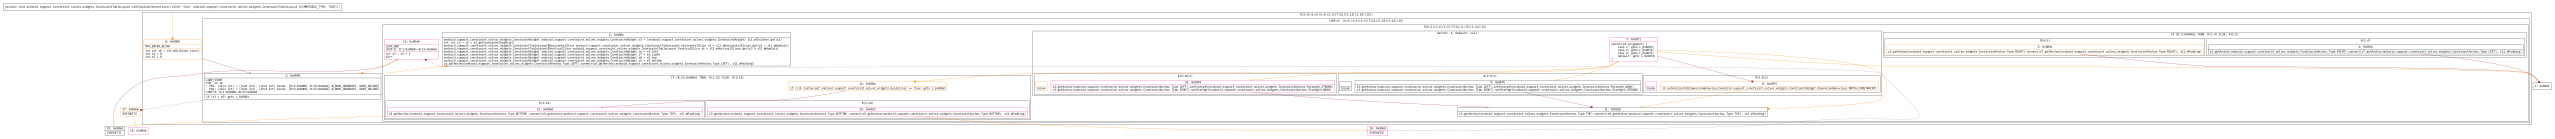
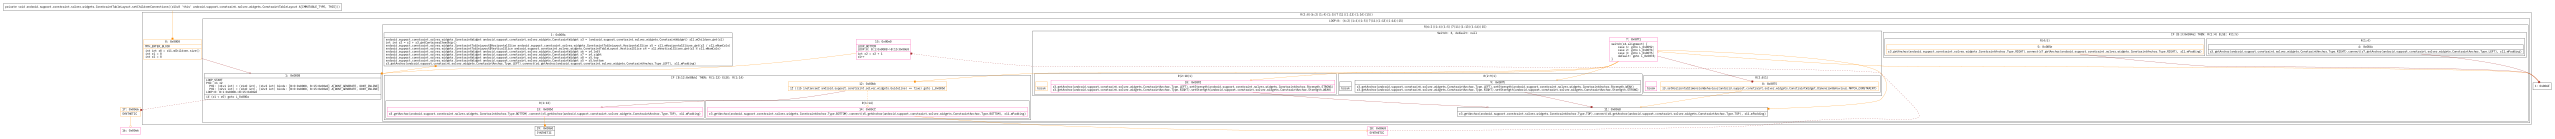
  digraph {
    fontname="IBM Plex Mono"
    node [color=black fontname="IBM Plex Mono" shape=record]
    edge [arrowhead=odot color=darkorange fontname="IBM Plex Mono"]
    n1 [label="{4\:\ 0x004c|r3.getAnchor(android.support.constraint.solver.widgets.ConstraintAnchor.Type.RIGHT).connect(r7.getAnchor(android.support.constraint.solver.widgets.ConstraintAnchor.Type.LEFT), r11.mPadding)\l}"]
    n2 [color=darkorange label="{5\:\ 0x005e|r3.getAnchor(android.support.constraint.solver.widgets.ConstraintAnchor.Type.RIGHT).connect(r7.getAnchor(android.support.constraint.solver.widgets.ConstraintAnchor.Type.RIGHT), r11.mPadding)\l}"]
    n3 [color=deeppink label="{10\:\ 0x0092|r3.getAnchor(android.support.constraint.solver.widgets.ConstraintAnchor.Type.LEFT).setStrength(android.support.constraint.solver.widgets.ConstraintAnchor.Strength.STRONG)\lr3.getAnchor(android.support.constraint.solver.widgets.ConstraintAnchor.Type.RIGHT).setStrength(android.support.constraint.solver.widgets.ConstraintAnchor.Strength.WEAK)\l}"]
    n4 [color=darkorange label="{|break\l}"]
    n5 [label="{9\:\ 0x007b|r3.getAnchor(android.support.constraint.solver.widgets.ConstraintAnchor.Type.LEFT).setStrength(android.support.constraint.solver.widgets.ConstraintAnchor.Strength.WEAK)\lr3.getAnchor(android.support.constraint.solver.widgets.ConstraintAnchor.Type.RIGHT).setStrength(android.support.constraint.solver.widgets.ConstraintAnchor.Strength.STRONG)\l}"]
    n6 [label="{|break\l}"]
    n7 [color=darkorange label="{8\:\ 0x0075|r3.setHorizontalDimensionBehaviour(android.support.constraint.solver.widgets.ConstraintWidget.DimensionBehaviour.MATCH_CONSTRAINT)\l}"]
    n8 [color=deeppink label="{|break\l}"]
    n9 [color=deeppink label="{7\:\ 0x0071|switch(r4.alignment) \{\l    case 1: goto L_0x0092;\l    case 2: goto L_0x007b;\l    case 3: goto L_0x0075;\l    default: goto L_0x0074;\l\}\l}"]
    n10 [color=deeppink label="{13\:\ 0x00bd|r3.getAnchor(android.support.constraint.solver.widgets.ConstraintAnchor.Type.BOTTOM).connect(r5.getAnchor(android.support.constraint.solver.widgets.ConstraintAnchor.Type.TOP), r11.mPadding)\l}"]
    n11 [color=deeppink label="{14\:\ 0x00cf|r3.getAnchor(android.support.constraint.solver.widgets.ConstraintAnchor.Type.BOTTOM).connect(r5.getAnchor(android.support.constraint.solver.widgets.ConstraintAnchor.Type.BOTTOM), r11.mPadding)\l}"]
    n12 [color=darkorange label="{12\:\ 0x00bb|if ((r5 instanceof android.support.constraint.solver.widgets.Guideline) == true) goto L_0x00bd\l}"]
    n13 [label="{2\:\ 0x000a|android.support.constraint.solver.widgets.ConstraintWidget android.support.constraint.solver.widgets.ConstraintWidget r3 = (android.support.constraint.solver.widgets.ConstraintWidget) r11.mChildren.get(r1)\lint int r2 = r2 + r3.getContainerItemSkip()\landroid.support.constraint.solver.widgets.ConstraintTableLayout$HorizontalSlice android.support.constraint.solver.widgets.ConstraintTableLayout.HorizontalSlice r5 = r11.mHorizontalSlices.get(r2 \/ r11.mNumCols)\landroid.support.constraint.solver.widgets.ConstraintTableLayout$VerticalSlice android.support.constraint.solver.widgets.ConstraintTableLayout.VerticalSlice r4 = r11.mVerticalSlices.get(r2 % r11.mNumCols)\landroid.support.constraint.solver.widgets.ConstraintWidget android.support.constraint.solver.widgets.ConstraintWidget r6 = r4.left\landroid.support.constraint.solver.widgets.ConstraintWidget android.support.constraint.solver.widgets.ConstraintWidget r7 = r4.right\landroid.support.constraint.solver.widgets.ConstraintWidget android.support.constraint.solver.widgets.ConstraintWidget r8 = r5.top\landroid.support.constraint.solver.widgets.ConstraintWidget android.support.constraint.solver.widgets.ConstraintWidget r5 = r5.bottom\lr3.getAnchor(android.support.constraint.solver.widgets.ConstraintAnchor.Type.LEFT).connect(r6.getAnchor(android.support.constraint.solver.widgets.ConstraintAnchor.Type.LEFT), r11.mPadding)\l}"]
    n14 [label="{11\:\ 0x00a8|r3.getAnchor(android.support.constraint.solver.widgets.ConstraintAnchor.Type.TOP).connect(r8.getAnchor(android.support.constraint.solver.widgets.ConstraintAnchor.Type.TOP), r11.mPadding)\l}"]
-   n15 [color=deeppink label="{15\:\ 0x00e0|LOOP_END\lLOOP:0: B:1:0x0008\-\>B:15:0x00e0\l|int r2 = r2 + 1\lr1++\l}"]
+   n15 [color=deeppink label="{15\:\ 0x00e0|LOOP_BOTTOM\lLOOP:0: B:1:0x0008\-\>B:15:0x00e0\l|int r2 = r2 + 1\lr1++\l}"]
    n16 [label="{1\:\ 0x0008|LOOP_START\lPHI: r1 r2 \l  PHI: (r1v1 int) = (r1v0 int), (r1v2 int) binds: [B:0:0x0000, B:15:0x00e0] A[DONT_GENERATE, DONT_INLINE]\l  PHI: (r2v1 int) = (r2v0 int), (r2v3 int) binds: [B:0:0x0000, B:15:0x00e0] A[DONT_GENERATE, DONT_INLINE]\lLOOP:0: B:1:0x0008\-\>B:15:0x00e0\l|if (r1 \< r0) goto L_0x000a\l}"]
    n17 [color=darkorange label="{0\:\ 0x0000|MTH_ENTER_BLOCK\l|int int r0 = r11.mChildren.size()\lint r1 = 0\lint r2 = 0\l}"]
    n18 [label="{6\:\ 0x006f}"]
    n19 [label="{19\:\ 0x00e0|SYNTHETIC\l}"]
    n20 [color=deeppink label="{18\:\ 0x00e0|SYNTHETIC\l}"]
    n21 [color=darkorange label="{17\:\ 0x00e6|SYNTHETIC\l}"]
    n22 [color=deeppink label="{16\:\ 0x00e6}"]
    n23 [label="{private void android.support.constraint.solver.widgets.ConstraintTableLayout.setChildrenConnections((r11v0 'this' android.support.constraint.solver.widgets.ConstraintTableLayout A[IMMUTABLE_TYPE, THIS])) }"]
    subgraph cluster_1 {
      label="R(2:0|(6:2|(1:4)(1:5)|7|11|(1:13)(1:14)|15))"
      n17
      subgraph cluster_2 {
        label="LOOP:0: (6:2|(1:4)(1:5)|7|11|(1:13)(1:14)|15)"
        n16
        subgraph cluster_3 {
          label="R(6:2|(1:4)(1:5)|7|11|(1:13)(1:14)|15)"
          n13
          n14
          n15
          subgraph cluster_4 {
            label="IF [B:3:0x004a] THEN: R(1:4) ELSE: R(1:5)"
            subgraph cluster_5 {
              label="R(1:4)"
              n1
            }
            subgraph cluster_6 {
              label="R(4:5)"
              n2
            }
          }
          subgraph cluster_7 {
            label="Switch: 3, default: null"
            n9
            subgraph cluster_8 {
              label="R(2:10|1)"
              n3
              n4
            }
            subgraph cluster_9 {
              label="R(2:9|1)"
              n5
              n6
            }
            subgraph cluster_10 {
              label="R(2:8|1)"
              n7
              n8
            }
          }
          subgraph cluster_11 {
            label="IF [B:12:0x00bb] THEN: R(1:13) ELSE: R(1:14)"
            n12
            subgraph cluster_12 {
              label="R(1:13)"
              n10
            }
            subgraph cluster_13 {
              label="R(1:14)"
              n11
            }
          }
        }
      }
    }
    n1 -> n18 [arrowhead=box color=brown]
    n2 -> n18 [color=brown]
    n3 -> n14 [color=brown]
    n5 -> n14 [arrowhead=box color=brown]
    n7 -> n14
    n9 -> n3
    n9 -> n5
    n9 -> n7 [arrowhead=box color=brown]
    n9 -> n12 [arrowhead=box]
    n9 -> n14 [arrowhead=box]
-   n10 -> n19
+   n10 -> n19 [arrowhead=box]
    n11 -> n20
    n12 -> n10 [color=brown]
    n12 -> n11 [style=dashed]
    n15 -> n16 [arrowhead=box]
    n16 -> n13 [arrowhead=box]
    n16 -> n21 [arrowhead=box color=brown style=dashed]
    n17 -> n16 [color=brown]
    n18 -> n9
-   n19 -> n15 [color=brown]
    n20 -> n15 [arrowhead=box color=brown style=dashed]
    n21 -> n22
    n23 -> n17 [arrowhead=box]
  }
